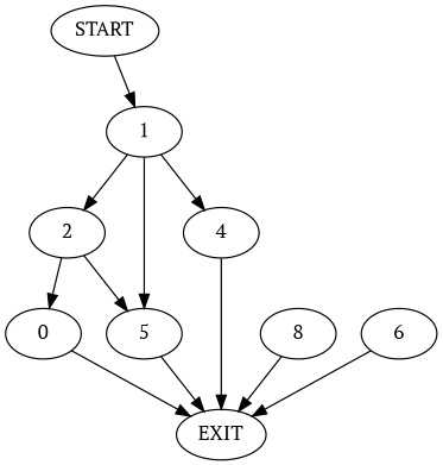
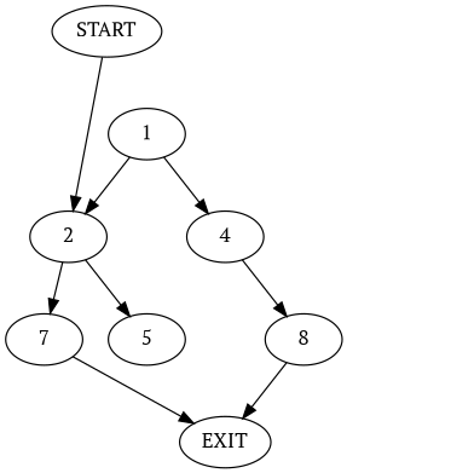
  digraph {
    fontname="PT Serif"
    node [fontname="PT Serif"]
    edge [fontname="PT Serif"]
    n1 [label=START]
    1
    2
    4
    5
    n6 [label=EXIT]
-   7 [label=0]
+   7
    8
-   6
-   n1 -> 1
+   n1 -> 2
    1 -> 2
    1 -> 4
-   1 -> 5
    2 -> 5
    2 -> 7
-   4 -> n6
-   5 -> n6
+   4 -> 8
    7 -> n6
    8 -> n6
-   6 -> n6
  }
